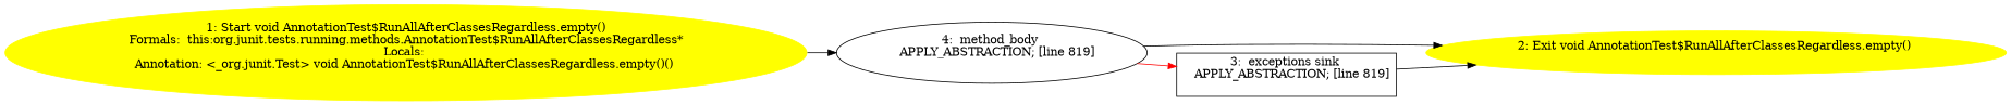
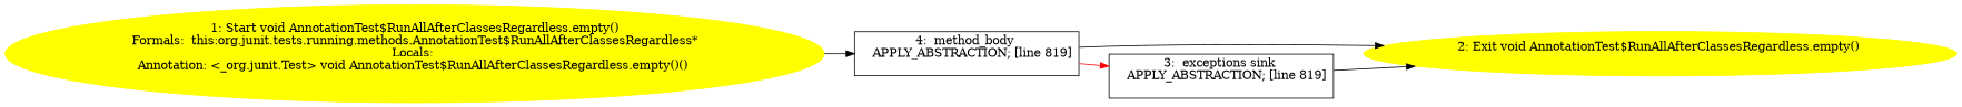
  digraph {
    rankdir=LR
    n1 [color=yellow label="1: Start void AnnotationTest$RunAllAfterClassesRegardless.empty()\nFormals:  this:org.junit.tests.running.methods.AnnotationTest$RunAllAfterClassesRegardless*\nLocals: \nAnnotation: <_org.junit.Test> void AnnotationTest$RunAllAfterClassesRegardless.empty()() \n  " style=filled]
-   n2 [label="4:  method_body \n   APPLY_ABSTRACTION; [line 819]\n " shape=ellipse]
+   n2 [label="4:  method_body \n   APPLY_ABSTRACTION; [line 819]\n " shape=box]
    n3 [color=yellow label="2: Exit void AnnotationTest$RunAllAfterClassesRegardless.empty() \n  " style=filled]
    n4 [label="3:  exceptions sink \n   APPLY_ABSTRACTION; [line 819]\n " shape=box]
    n1 -> n2
    n2 -> n3
    n2 -> n4 [color=red]
    n4 -> n3
  }
